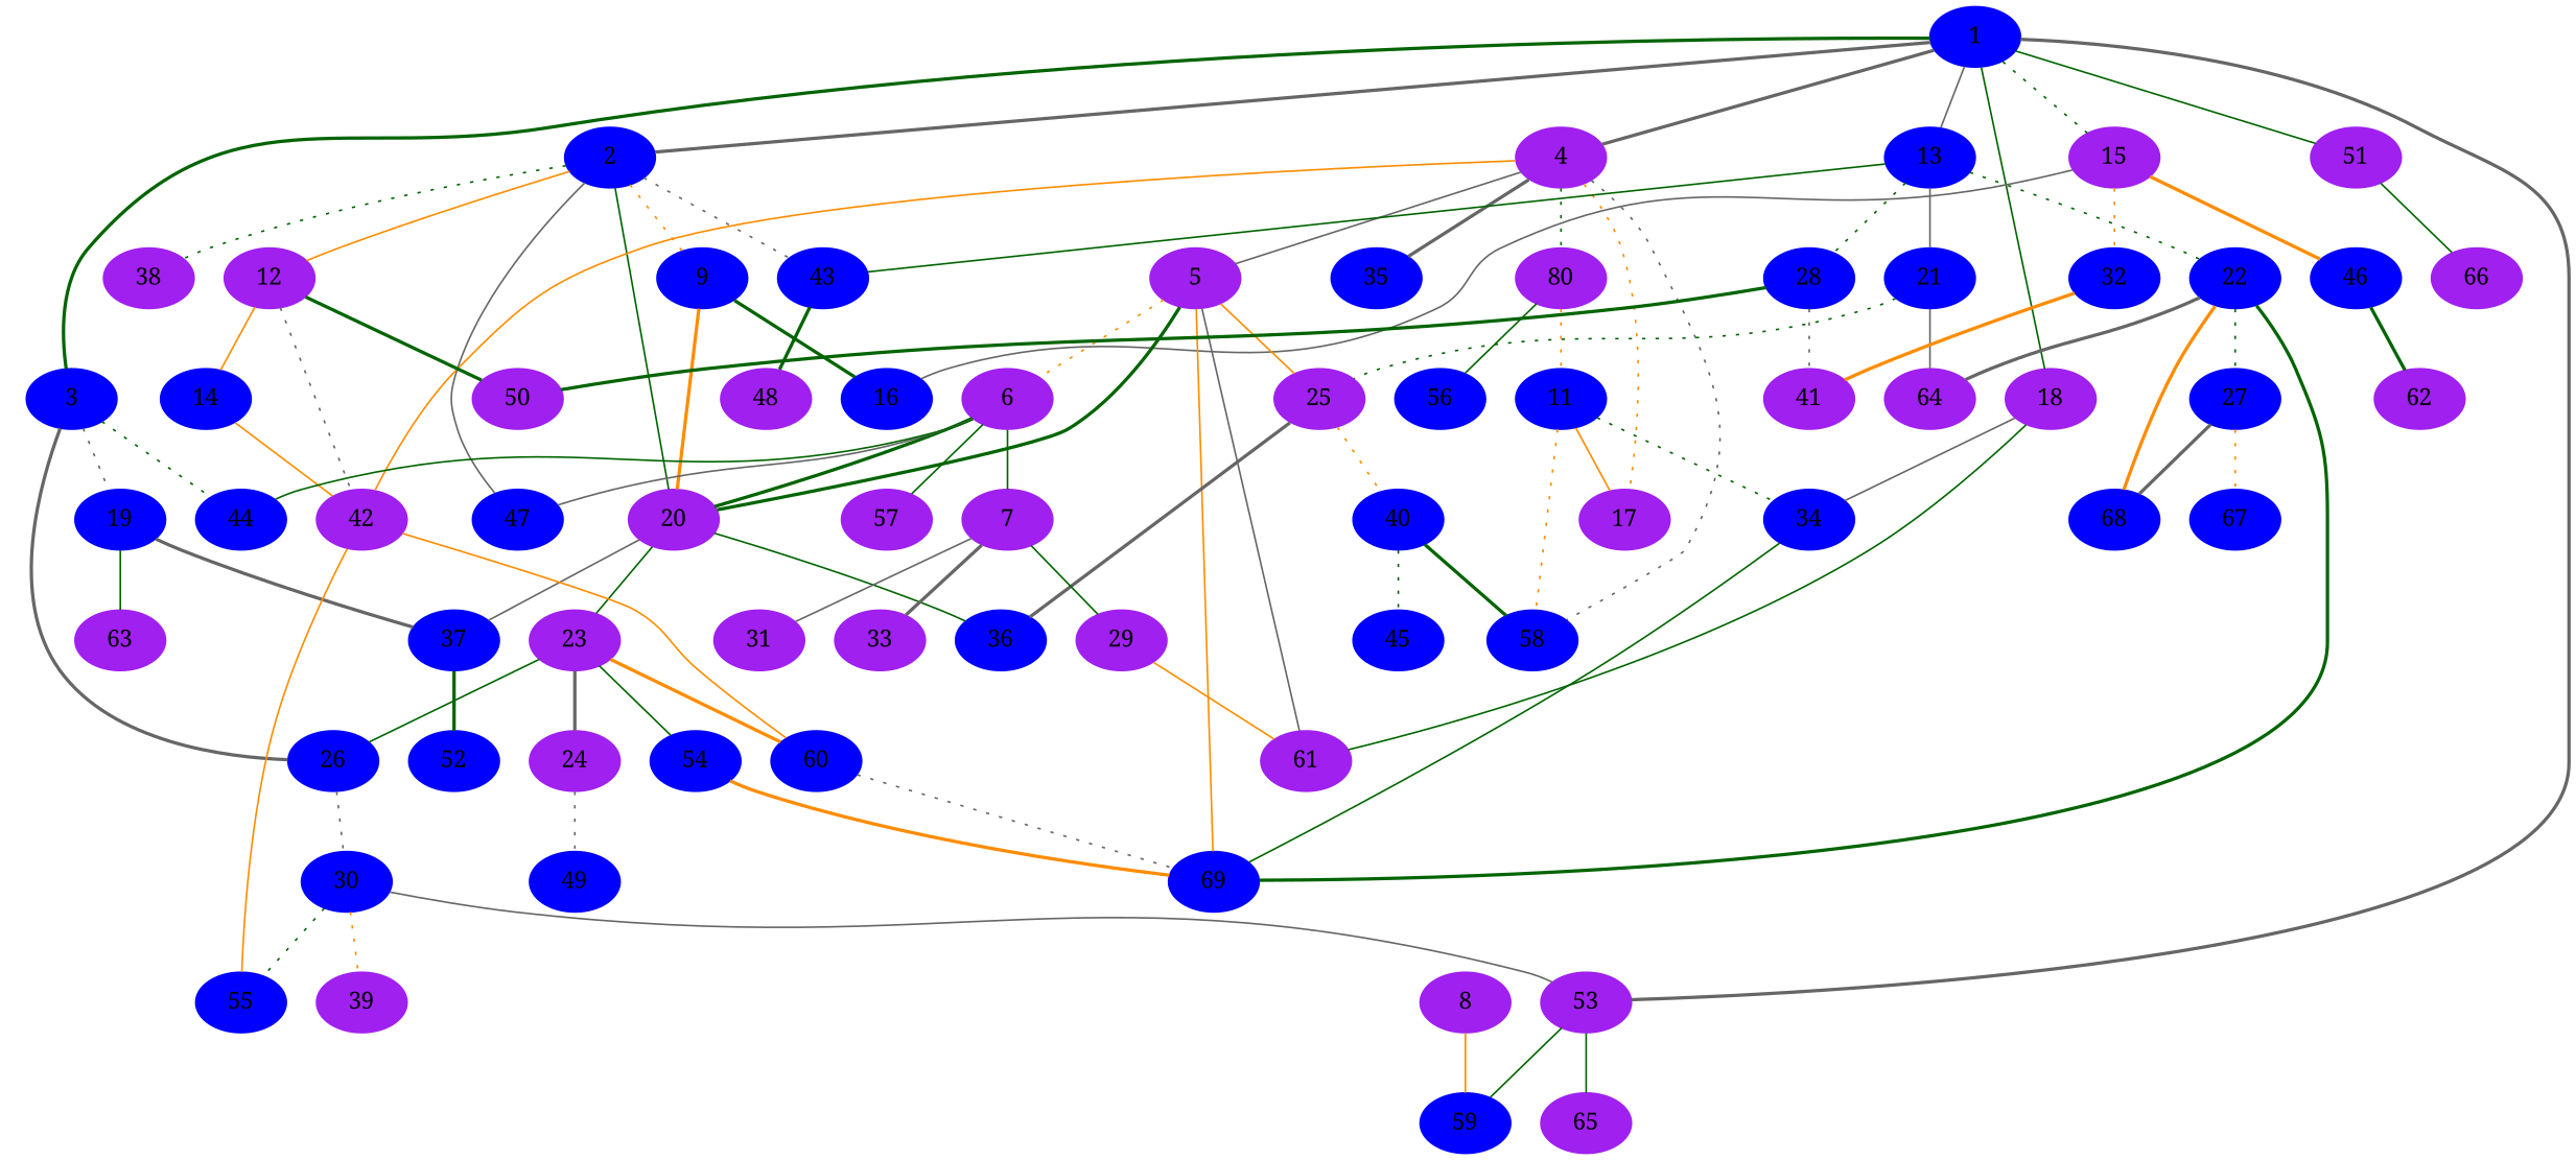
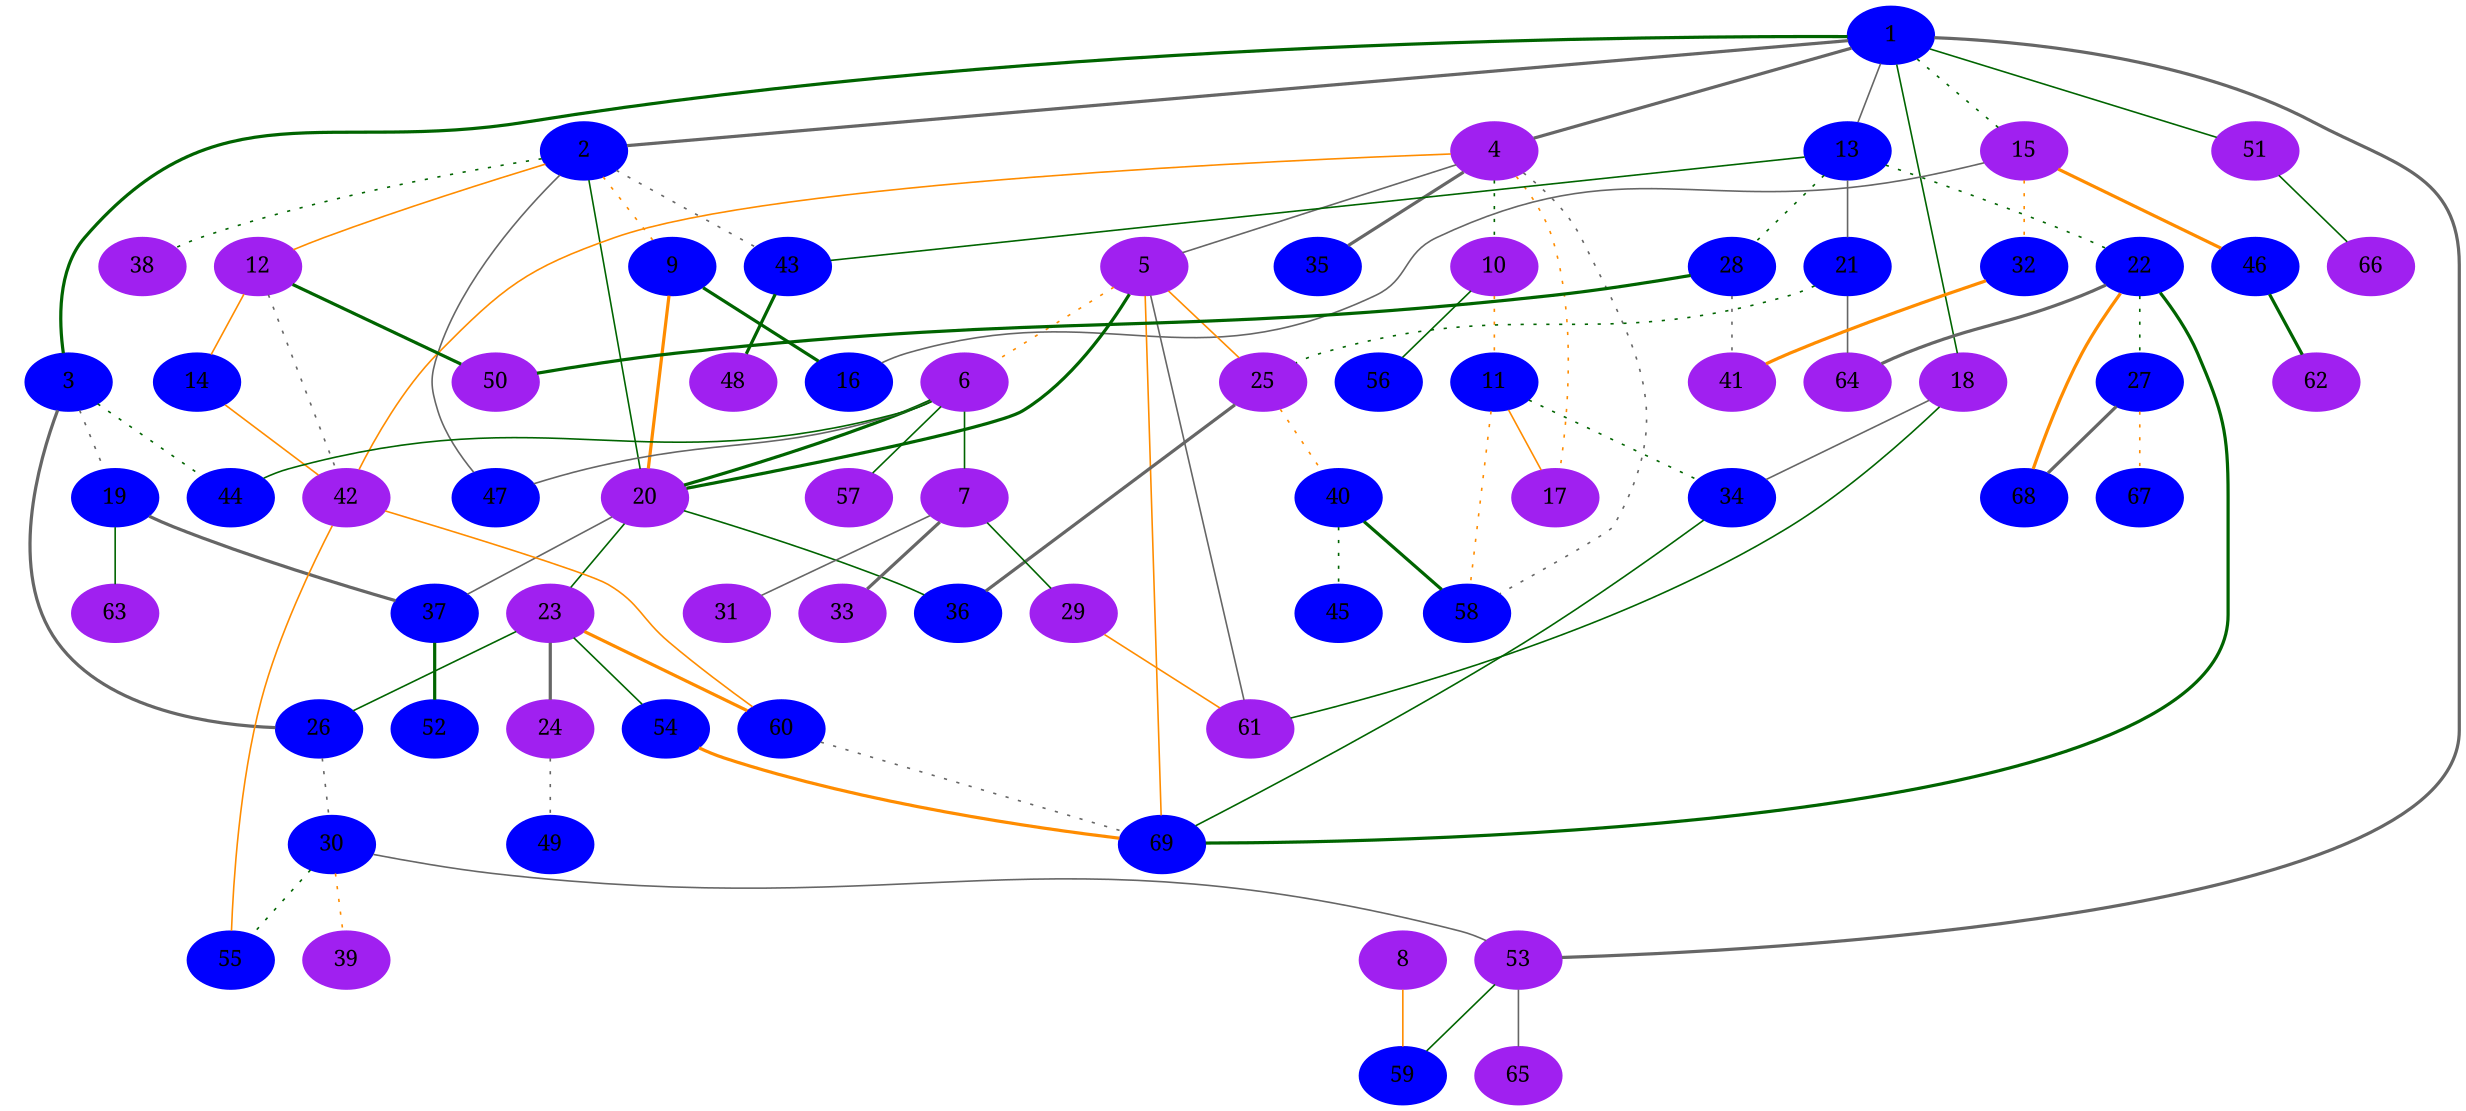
  graph {
    fontname="Noto Serif"
    node [color=blue fontname="Noto Serif" style=filled]
    edge [color=darkgreen fontname="Noto Serif" style=solid]
    1
    2
    3
    4 [color=purple]
    13
    15 [color=purple]
    18 [color=purple]
    51 [color=purple]
    53 [color=purple]
    9
    12 [color=purple]
    20 [color=purple]
    38 [color=purple]
    43
    47
    19
    26
    44
    5 [color=purple]
-   10 [color=purple label=80]
+   10 [color=purple]
    17 [color=purple]
    35
    42 [color=purple]
    58
    21
    22
    28
    16
    32
    46
    34
    61 [color=purple]
    66 [color=purple]
    59
    65 [color=purple]
    14
    50 [color=purple]
    37
    23 [color=purple]
    36
    48 [color=purple]
    63 [color=purple]
    30
    6 [color=purple]
    25 [color=purple]
    69
    11
    56
    60
    55
    7 [color=purple]
    57 [color=purple]
    8 [color=purple]
    40
    29 [color=purple]
    31 [color=purple]
    33 [color=purple]
    64 [color=purple]
    27
    68
    41 [color=purple]
    62 [color=purple]
    52
    24 [color=purple]
    54
    67
    49
    45
    39 [color=purple]
    1 -- 2 [color=gray40 style=bold]
    1 -- 3 [style=bold]
    1 -- 4 [color=gray40 style=bold]
    1 -- 13 [color=gray40]
    1 -- 15 [style=dotted]
    1 -- 18
    1 -- 51
    1 -- 53 [color=gray40 style=bold]
    2 -- 9 [color=darkorange style=dotted]
    2 -- 12 [color=darkorange]
    2 -- 20
    2 -- 38 [style=dotted]
    2 -- 43 [color=gray40 style=dotted]
    2 -- 47 [color=gray40]
    3 -- 19 [color=gray40 style=dotted]
    3 -- 26 [color=gray40 style=bold]
    3 -- 44 [style=dotted]
    4 -- 5 [color=gray40]
    4 -- 10 [style=dotted]
    4 -- 17 [color=darkorange style=dotted]
    4 -- 35 [color=gray40 style=bold]
    4 -- 42 [color=darkorange]
    4 -- 58 [color=gray40 style=dotted]
    13 -- 43
    13 -- 21 [color=gray40]
    13 -- 22 [style=dotted]
    13 -- 28 [style=dotted]
    15 -- 16 [color=gray40]
    15 -- 32 [color=darkorange style=dotted]
    15 -- 46 [color=darkorange style=bold]
    18 -- 34 [color=gray40]
    18 -- 61
    51 -- 66
    53 -- 59
-   53 -- 65
+   53 -- 65 [color=gray40]
    9 -- 20 [color=darkorange style=bold]
    9 -- 16 [style=bold]
    12 -- 42 [color=gray40 style=dotted]
    12 -- 14 [color=darkorange]
    12 -- 50 [style=bold]
    20 -- 37 [color=gray40]
    20 -- 23
    20 -- 36
    43 -- 48 [style=bold]
    19 -- 37 [color=gray40 style=bold]
    19 -- 63
    26 -- 30 [color=gray40 style=dotted]
    5 -- 20 [style=bold]
    5 -- 61 [color=gray40]
    5 -- 6 [color=darkorange style=dotted]
    5 -- 25 [color=darkorange]
    5 -- 69 [color=darkorange]
    10 -- 11 [color=darkorange style=dotted]
    10 -- 56
    42 -- 60 [color=darkorange]
    42 -- 55 [color=darkorange]
    21 -- 25 [style=dotted]
    21 -- 64 [color=gray40]
    22 -- 69 [style=bold]
    22 -- 64 [color=gray40 style=bold]
    22 -- 27 [style=dotted]
    22 -- 68 [color=darkorange style=bold]
    28 -- 50 [style=bold]
    28 -- 41 [color=gray40 style=dotted]
    32 -- 41 [color=darkorange style=bold]
    46 -- 62 [style=bold]
    34 -- 69
    14 -- 42 [color=darkorange]
    37 -- 52 [style=bold]
    23 -- 26
    23 -- 60 [color=darkorange style=bold]
    23 -- 24 [color=gray40 style=bold]
    23 -- 54
    30 -- 53 [color=gray40]
    30 -- 55 [style=dotted]
    30 -- 39 [color=darkorange style=dotted]
    6 -- 20 [style=bold]
    6 -- 47 [color=gray40]
    6 -- 44
    6 -- 7
    6 -- 57
    25 -- 36 [color=gray40 style=bold]
    25 -- 40 [color=darkorange style=dotted]
    11 -- 17 [color=darkorange]
    11 -- 58 [color=darkorange style=dotted]
    11 -- 34 [style=dotted]
    60 -- 69 [color=gray40 style=dotted]
    7 -- 29
    7 -- 31 [color=gray40]
    7 -- 33 [color=gray40 style=bold]
    8 -- 59 [color=darkorange]
    40 -- 58 [style=bold]
    40 -- 45 [style=dotted]
    29 -- 61 [color=darkorange]
    27 -- 68 [color=gray40 style=bold]
    27 -- 67 [color=darkorange style=dotted]
    24 -- 49 [color=gray40 style=dotted]
    54 -- 69 [color=darkorange style=bold]
  }
